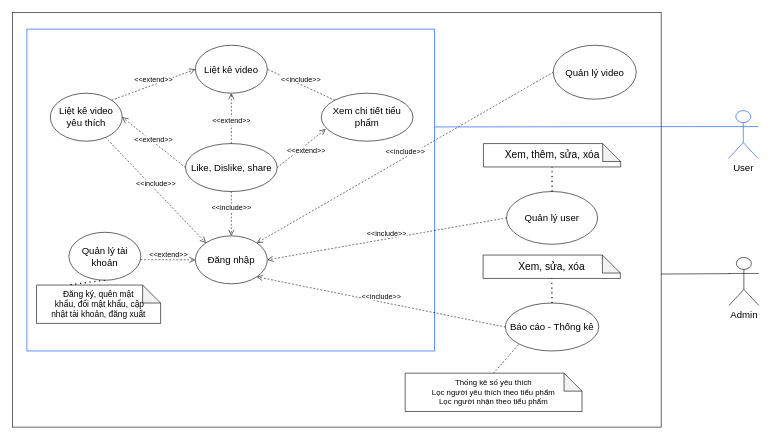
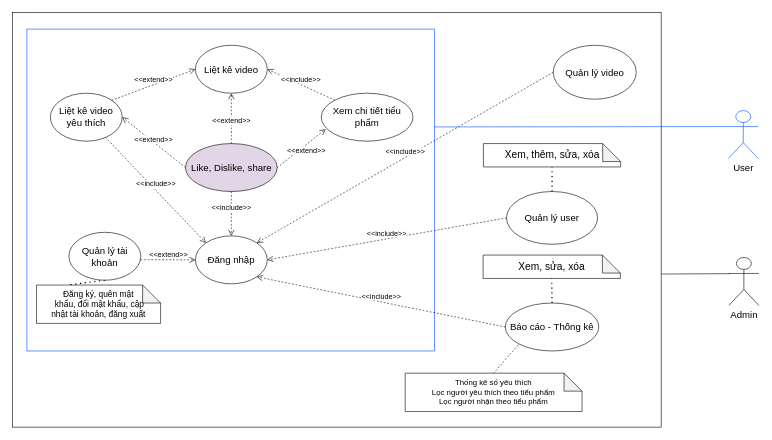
  <mxCell id="0" />
  <mxCell id="1" parent="0" />
  <mxCell id="2" value="" style="rounded=0;whiteSpace=wrap;html=1;" parent="1" vertex="1"><mxGeometry x="20" y="20" width="1082" height="692" as="geometry" /></mxCell>
  <mxCell id="3" value="" style="rounded=0;whiteSpace=wrap;html=1;strokeColor=#004CFF;" parent="1" vertex="1"><mxGeometry x="44" y="48" width="680" height="537" as="geometry" /></mxCell>
  <mxCell id="4" value="Đăng nhập" style="ellipse;whiteSpace=wrap;html=1;fontSize=16;" parent="1" vertex="1"><mxGeometry x="325" y="393" width="120" height="80" as="geometry" /></mxCell>
  <mxCell id="5" value="Liệt kê video" style="ellipse;whiteSpace=wrap;html=1;fontSize=16;" parent="1" vertex="1"><mxGeometry x="325" y="75" width="120" height="80" as="geometry" /></mxCell>
  <mxCell id="6" value="Liệt kê video yêu thích" style="ellipse;whiteSpace=wrap;html=1;fontSize=16;" parent="1" vertex="1"><mxGeometry x="83" y="155" width="120" height="80" as="geometry" /></mxCell>
  <mxCell id="7" value="Xem chi tiết tiểu phẩm" style="ellipse;whiteSpace=wrap;html=1;fontSize=16;" parent="1" vertex="1"><mxGeometry x="535" y="155" width="153" height="80" as="geometry" /></mxCell>
- <mxCell id="8" value="Like, Dislike, share" style="ellipse;whiteSpace=wrap;html=1;fontSize=16;" parent="1" vertex="1"><mxGeometry x="308.5" y="239" width="153" height="80" as="geometry" /></mxCell>
+ <mxCell id="8" value="Like, Dislike, share" style="ellipse;whiteSpace=wrap;html=1;fontSize=16;fillColor=#e1d5e7;" parent="1" vertex="1"><mxGeometry x="308.5" y="239" width="153" height="80" as="geometry" /></mxCell>
  <mxCell id="9" value="Quản lý tài khoản" style="ellipse;whiteSpace=wrap;html=1;fontSize=16;" parent="1" vertex="1"><mxGeometry x="114" y="387" width="120" height="80" as="geometry" /></mxCell>
- <mxCell id="10" value="&amp;lt;&amp;lt;include&amp;gt;&amp;gt;" style="html=1;verticalAlign=bottom;labelBackgroundColor=default;endArrow=none;endFill=0;dashed=1;rounded=0;fontSize=12;startSize=8;endSize=8;curved=1;exitX=0;exitY=0;exitDx=0;exitDy=0;entryX=1;entryY=0.5;entryDx=0;entryDy=0;" parent="1" source="7" target="5" edge="1"><mxGeometry width="160" relative="1" as="geometry"><mxPoint x="307" y="328" as="sourcePoint" /><mxPoint x="467" y="328" as="targetPoint" /></mxGeometry></mxCell>
+ <mxCell id="10" value="&amp;lt;&amp;lt;include&amp;gt;&amp;gt;" style="html=1;verticalAlign=bottom;labelBackgroundColor=default;endArrow=open;endFill=0;dashed=1;rounded=0;fontSize=12;startSize=8;endSize=8;curved=1;exitX=0;exitY=0;exitDx=0;exitDy=0;entryX=1;entryY=0.5;entryDx=0;entryDy=0;" parent="1" source="7" target="5" edge="1"><mxGeometry width="160" relative="1" as="geometry"><mxPoint x="307" y="328" as="sourcePoint" /><mxPoint x="467" y="328" as="targetPoint" /></mxGeometry></mxCell>
  <mxCell id="11" value="&amp;lt;&amp;lt;include&amp;gt;&amp;gt;" style="html=1;verticalAlign=bottom;labelBackgroundColor=default;endArrow=open;endFill=0;dashed=1;rounded=0;fontSize=12;startSize=8;endSize=8;curved=1;entryX=0.5;entryY=0;entryDx=0;entryDy=0;" parent="1" source="8" target="4" edge="1"><mxGeometry width="160" relative="1" as="geometry"><mxPoint x="492.5" y="243" as="sourcePoint" /><mxPoint x="369" y="243" as="targetPoint" /></mxGeometry></mxCell>
  <mxCell id="12" value="&amp;lt;&amp;lt;include&amp;gt;&amp;gt;" style="html=1;verticalAlign=bottom;labelBackgroundColor=default;endArrow=open;endFill=0;dashed=1;rounded=0;fontSize=12;startSize=8;endSize=8;curved=1;entryX=0;entryY=0;entryDx=0;entryDy=0;" parent="1" source="6" target="4" edge="1"><mxGeometry width="160" relative="1" as="geometry"><mxPoint x="180.5" y="-107" as="sourcePoint" /><mxPoint x="154" y="-175" as="targetPoint" /></mxGeometry></mxCell>
  <mxCell id="13" value="&amp;lt;&amp;lt;extend&amp;gt;&amp;gt;" style="html=1;verticalAlign=bottom;labelBackgroundColor=default;endArrow=open;endFill=0;dashed=1;rounded=0;fontSize=12;startSize=8;endSize=8;curved=1;exitX=1;exitY=0;exitDx=0;exitDy=0;entryX=0;entryY=0.5;entryDx=0;entryDy=0;" parent="1" source="6" target="5" edge="1"><mxGeometry width="160" relative="1" as="geometry"><mxPoint x="181" y="-126" as="sourcePoint" /><mxPoint x="341" y="-126" as="targetPoint" /></mxGeometry></mxCell>
  <mxCell id="14" value="&amp;lt;&amp;lt;extend&amp;gt;&amp;gt;" style="html=1;verticalAlign=bottom;labelBackgroundColor=default;endArrow=open;endFill=0;dashed=1;rounded=0;fontSize=12;startSize=8;endSize=8;curved=1;exitX=1;exitY=0.5;exitDx=0;exitDy=0;entryX=0.049;entryY=0.748;entryDx=0;entryDy=0;entryPerimeter=0;" parent="1" source="8" target="7" edge="1"><mxGeometry x="-0.052" y="-14" width="160" relative="1" as="geometry"><mxPoint x="365" y="153" as="sourcePoint" /><mxPoint x="525" y="153" as="targetPoint" /><mxPoint x="1" as="offset" /></mxGeometry></mxCell>
  <mxCell id="15" value="&amp;lt;&amp;lt;extend&amp;gt;&amp;gt;" style="html=1;verticalAlign=bottom;labelBackgroundColor=default;endArrow=open;endFill=0;dashed=1;rounded=0;fontSize=12;startSize=8;endSize=8;curved=1;exitX=0.5;exitY=0;exitDx=0;exitDy=0;entryX=0.5;entryY=1;entryDx=0;entryDy=0;" parent="1" source="8" target="5" edge="1"><mxGeometry x="-0.333" width="160" relative="1" as="geometry"><mxPoint x="357" y="141.33" as="sourcePoint" /><mxPoint x="517" y="141.33" as="targetPoint" /><mxPoint as="offset" /></mxGeometry></mxCell>
  <mxCell id="16" value="&amp;lt;&amp;lt;extend&amp;gt;&amp;gt;" style="html=1;verticalAlign=bottom;labelBackgroundColor=default;endArrow=open;endFill=0;dashed=1;rounded=0;fontSize=12;startSize=8;endSize=8;curved=1;exitX=0.998;exitY=0.57;exitDx=0;exitDy=0;entryX=0;entryY=0.5;entryDx=0;entryDy=0;exitPerimeter=0;" parent="1" source="9" target="4" edge="1"><mxGeometry width="160" relative="1" as="geometry"><mxPoint x="243" y="285" as="sourcePoint" /><mxPoint x="403" y="285" as="targetPoint" /></mxGeometry></mxCell>
  <mxCell id="17" value="&amp;lt;&amp;lt;extend&amp;gt;&amp;gt;" style="html=1;verticalAlign=bottom;labelBackgroundColor=default;endArrow=open;endFill=0;dashed=1;rounded=0;fontSize=12;startSize=8;endSize=8;curved=1;exitX=0;exitY=0.5;exitDx=0;exitDy=0;entryX=1;entryY=0.5;entryDx=0;entryDy=0;" parent="1" source="8" target="6" edge="1"><mxGeometry x="-0.051" y="4" width="160" relative="1" as="geometry"><mxPoint x="196" y="94" as="sourcePoint" /><mxPoint x="356" y="94" as="targetPoint" /><mxPoint x="-1" as="offset" /></mxGeometry></mxCell>
  <mxCell id="18" value="&lt;font style=&quot;font-size: 14px;&quot;&gt;Đăng ký, quên mật&lt;br&gt;&amp;nbsp;khẩu,&amp;nbsp;đổi mật khẩu, cập &lt;br&gt;nhật tài khoản, đăng xuất&lt;/font&gt;" style="shape=note;whiteSpace=wrap;html=1;backgroundOutline=1;darkOpacity=0.05;fontSize=13;" parent="1" vertex="1"><mxGeometry x="60" y="475" width="207" height="64" as="geometry" /></mxCell>
  <mxCell id="19" value="" style="endArrow=none;dashed=1;html=1;dashPattern=1 3;strokeWidth=2;rounded=0;fontSize=12;startSize=8;endSize=8;curved=1;exitX=0.5;exitY=1;exitDx=0;exitDy=0;entryX=0.264;entryY=-0.006;entryDx=0;entryDy=0;entryPerimeter=0;" parent="1" source="9" target="18" edge="1"><mxGeometry width="50" height="50" relative="1" as="geometry"><mxPoint x="437" y="207" as="sourcePoint" /><mxPoint x="487" y="157" as="targetPoint" /></mxGeometry></mxCell>
  <mxCell id="20" value="Quản lý user" style="ellipse;whiteSpace=wrap;html=1;fontSize=16;" parent="1" vertex="1"><mxGeometry x="844" y="319" width="152" height="88" as="geometry" /></mxCell>
  <mxCell id="21" value="Quản lý video" style="ellipse;whiteSpace=wrap;html=1;fontSize=16;" parent="1" vertex="1"><mxGeometry x="922" y="75" width="138.5" height="90" as="geometry" /></mxCell>
  <mxCell id="22" value="Báo cáo - Thống kê" style="ellipse;whiteSpace=wrap;html=1;fontSize=16;" parent="1" vertex="1"><mxGeometry x="842" y="505" width="156" height="80" as="geometry" /></mxCell>
  <mxCell id="23" value="&amp;lt;&amp;lt;include&amp;gt;&amp;gt;" style="html=1;verticalAlign=bottom;labelBackgroundColor=default;endArrow=open;endFill=0;dashed=1;rounded=0;fontSize=12;startSize=8;endSize=8;curved=1;exitX=0;exitY=0.5;exitDx=0;exitDy=0;entryX=1;entryY=0.5;entryDx=0;entryDy=0;" parent="1" source="20" target="4" edge="1"><mxGeometry width="160" relative="1" as="geometry"><mxPoint x="532" y="240" as="sourcePoint" /><mxPoint x="692" y="240" as="targetPoint" /></mxGeometry></mxCell>
  <mxCell id="24" value="&amp;lt;&amp;lt;include&amp;gt;&amp;gt;" style="html=1;verticalAlign=bottom;labelBackgroundColor=default;endArrow=open;endFill=0;dashed=1;rounded=0;fontSize=12;startSize=8;endSize=8;curved=1;entryX=1;entryY=0;entryDx=0;entryDy=0;exitX=0;exitY=0.5;exitDx=0;exitDy=0;" parent="1" source="21" target="4" edge="1"><mxGeometry width="160" relative="1" as="geometry"><mxPoint x="500" y="394" as="sourcePoint" /><mxPoint x="660" y="394" as="targetPoint" /></mxGeometry></mxCell>
  <mxCell id="25" value="&amp;lt;&amp;lt;include&amp;gt;&amp;gt;" style="html=1;verticalAlign=bottom;labelBackgroundColor=default;endArrow=open;endFill=0;dashed=1;rounded=0;fontSize=12;startSize=8;endSize=8;curved=1;entryX=1;entryY=1;entryDx=0;entryDy=0;exitX=0;exitY=0.5;exitDx=0;exitDy=0;" parent="1" source="22" target="4" edge="1"><mxGeometry width="160" relative="1" as="geometry"><mxPoint x="477" y="395" as="sourcePoint" /><mxPoint x="637" y="395" as="targetPoint" /></mxGeometry></mxCell>
  <mxCell id="26" value="&lt;span style=&quot;font-size: 13px;&quot;&gt;Thống kê số yêu thích&lt;br style=&quot;font-size: 13px;&quot;&gt;&lt;/span&gt;Lọc người yêu thích theo tiểu phẩm&lt;br style=&quot;font-size: 13px;&quot;&gt;Lọc người nhận theo tiểu phẩm" style="shape=note;whiteSpace=wrap;html=1;backgroundOutline=1;darkOpacity=0.05;fontSize=13;" parent="1" vertex="1"><mxGeometry x="675" y="622" width="295" height="64" as="geometry" /></mxCell>
  <mxCell id="27" value="" style="endArrow=none;dashed=1;html=1;rounded=0;fontSize=12;startSize=8;endSize=8;curved=1;exitX=0.5;exitY=0;exitDx=0;exitDy=0;exitPerimeter=0;entryX=0;entryY=1;entryDx=0;entryDy=0;" parent="1" source="26" target="22" edge="1"><mxGeometry width="50" height="50" relative="1" as="geometry"><mxPoint x="435" y="394" as="sourcePoint" /><mxPoint x="485" y="344" as="targetPoint" /></mxGeometry></mxCell>
  <mxCell id="28" value="User&lt;br&gt;" style="shape=umlActor;verticalLabelPosition=bottom;verticalAlign=top;html=1;outlineConnect=0;fontSize=16;strokeColor=#004cff;" parent="1" vertex="1"><mxGeometry x="1214" y="184" width="50" height="80" as="geometry" /></mxCell>
  <mxCell id="29" value="" style="endArrow=none;html=1;rounded=0;fontSize=12;startSize=8;endSize=8;curved=1;entryX=0;entryY=0.333;entryDx=0;entryDy=0;entryPerimeter=0;strokeColor=#004cff;exitX=1;exitY=0.304;exitDx=0;exitDy=0;exitPerimeter=0;" parent="1" source="3" target="28" edge="1"><mxGeometry width="50" height="50" relative="1" as="geometry"><mxPoint x="725" y="211" as="sourcePoint" /><mxPoint x="699" y="198" as="targetPoint" /></mxGeometry></mxCell>
  <mxCell id="30" value="Admin&lt;br&gt;" style="shape=umlActor;verticalLabelPosition=bottom;verticalAlign=top;html=1;outlineConnect=0;fontSize=16;strokeColor=#000000;" parent="1" vertex="1"><mxGeometry x="1215" y="429" width="50" height="80" as="geometry" /></mxCell>
  <mxCell id="31" value="" style="endArrow=none;html=1;rounded=0;fontSize=12;startSize=8;endSize=8;curved=1;entryX=0;entryY=0.333;entryDx=0;entryDy=0;entryPerimeter=0;strokeColor=#000000;exitX=1;exitY=0.631;exitDx=0;exitDy=0;exitPerimeter=0;" parent="1" source="2" edge="1"><mxGeometry width="50" height="50" relative="1" as="geometry"><mxPoint x="727" y="456" as="sourcePoint" /><mxPoint x="1217" y="456" as="targetPoint" /></mxGeometry></mxCell>
  <mxCell id="32" value="Xem, thêm, sửa, xóa" style="shape=note;whiteSpace=wrap;html=1;backgroundOutline=1;darkOpacity=0.05;fontSize=17;" parent="1" vertex="1"><mxGeometry x="805.5" y="239" width="229" height="39" as="geometry" /></mxCell>
  <mxCell id="33" value="" style="endArrow=none;dashed=1;html=1;dashPattern=1 3;strokeWidth=2;rounded=0;exitX=0.5;exitY=0;exitDx=0;exitDy=0;entryX=0.5;entryY=1;entryDx=0;entryDy=0;entryPerimeter=0;" parent="1" source="20" target="32" edge="1"><mxGeometry width="50" height="50" relative="1" as="geometry"><mxPoint x="607" y="401" as="sourcePoint" /><mxPoint x="657" y="351" as="targetPoint" /></mxGeometry></mxCell>
  <mxCell id="34" value="Xem, sửa, xóa" style="shape=note;whiteSpace=wrap;html=1;backgroundOutline=1;darkOpacity=0.05;fontSize=17;" parent="1" vertex="1"><mxGeometry x="805" y="425" width="229" height="39" as="geometry" /></mxCell>
  <mxCell id="35" value="" style="endArrow=none;dashed=1;html=1;dashPattern=1 3;strokeWidth=2;rounded=0;exitX=0.5;exitY=0;exitDx=0;exitDy=0;entryX=0.5;entryY=1;entryDx=0;entryDy=0;entryPerimeter=0;" parent="1" source="22" target="34" edge="1"><mxGeometry width="50" height="50" relative="1" as="geometry"><mxPoint x="923.5" y="505" as="sourcePoint" /><mxPoint x="660.5" y="537" as="targetPoint" /></mxGeometry></mxCell>
